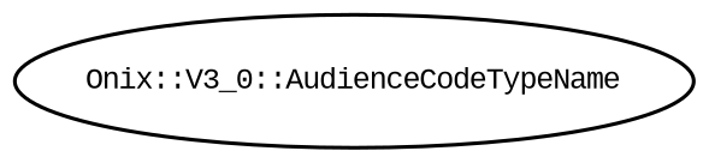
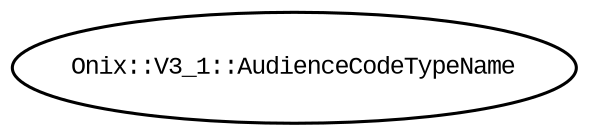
  digraph {
    fontname="Liberation Mono"
    fontsize=8
-   n1 [fontname="Liberation Mono" fontsize=8 label="Onix::V3_0::AudienceCodeTypeName" shape=oval]
+   n1 [fontname="Liberation Mono" fontsize=8 label="Onix::V3_1::AudienceCodeTypeName" shape=oval]
  }
